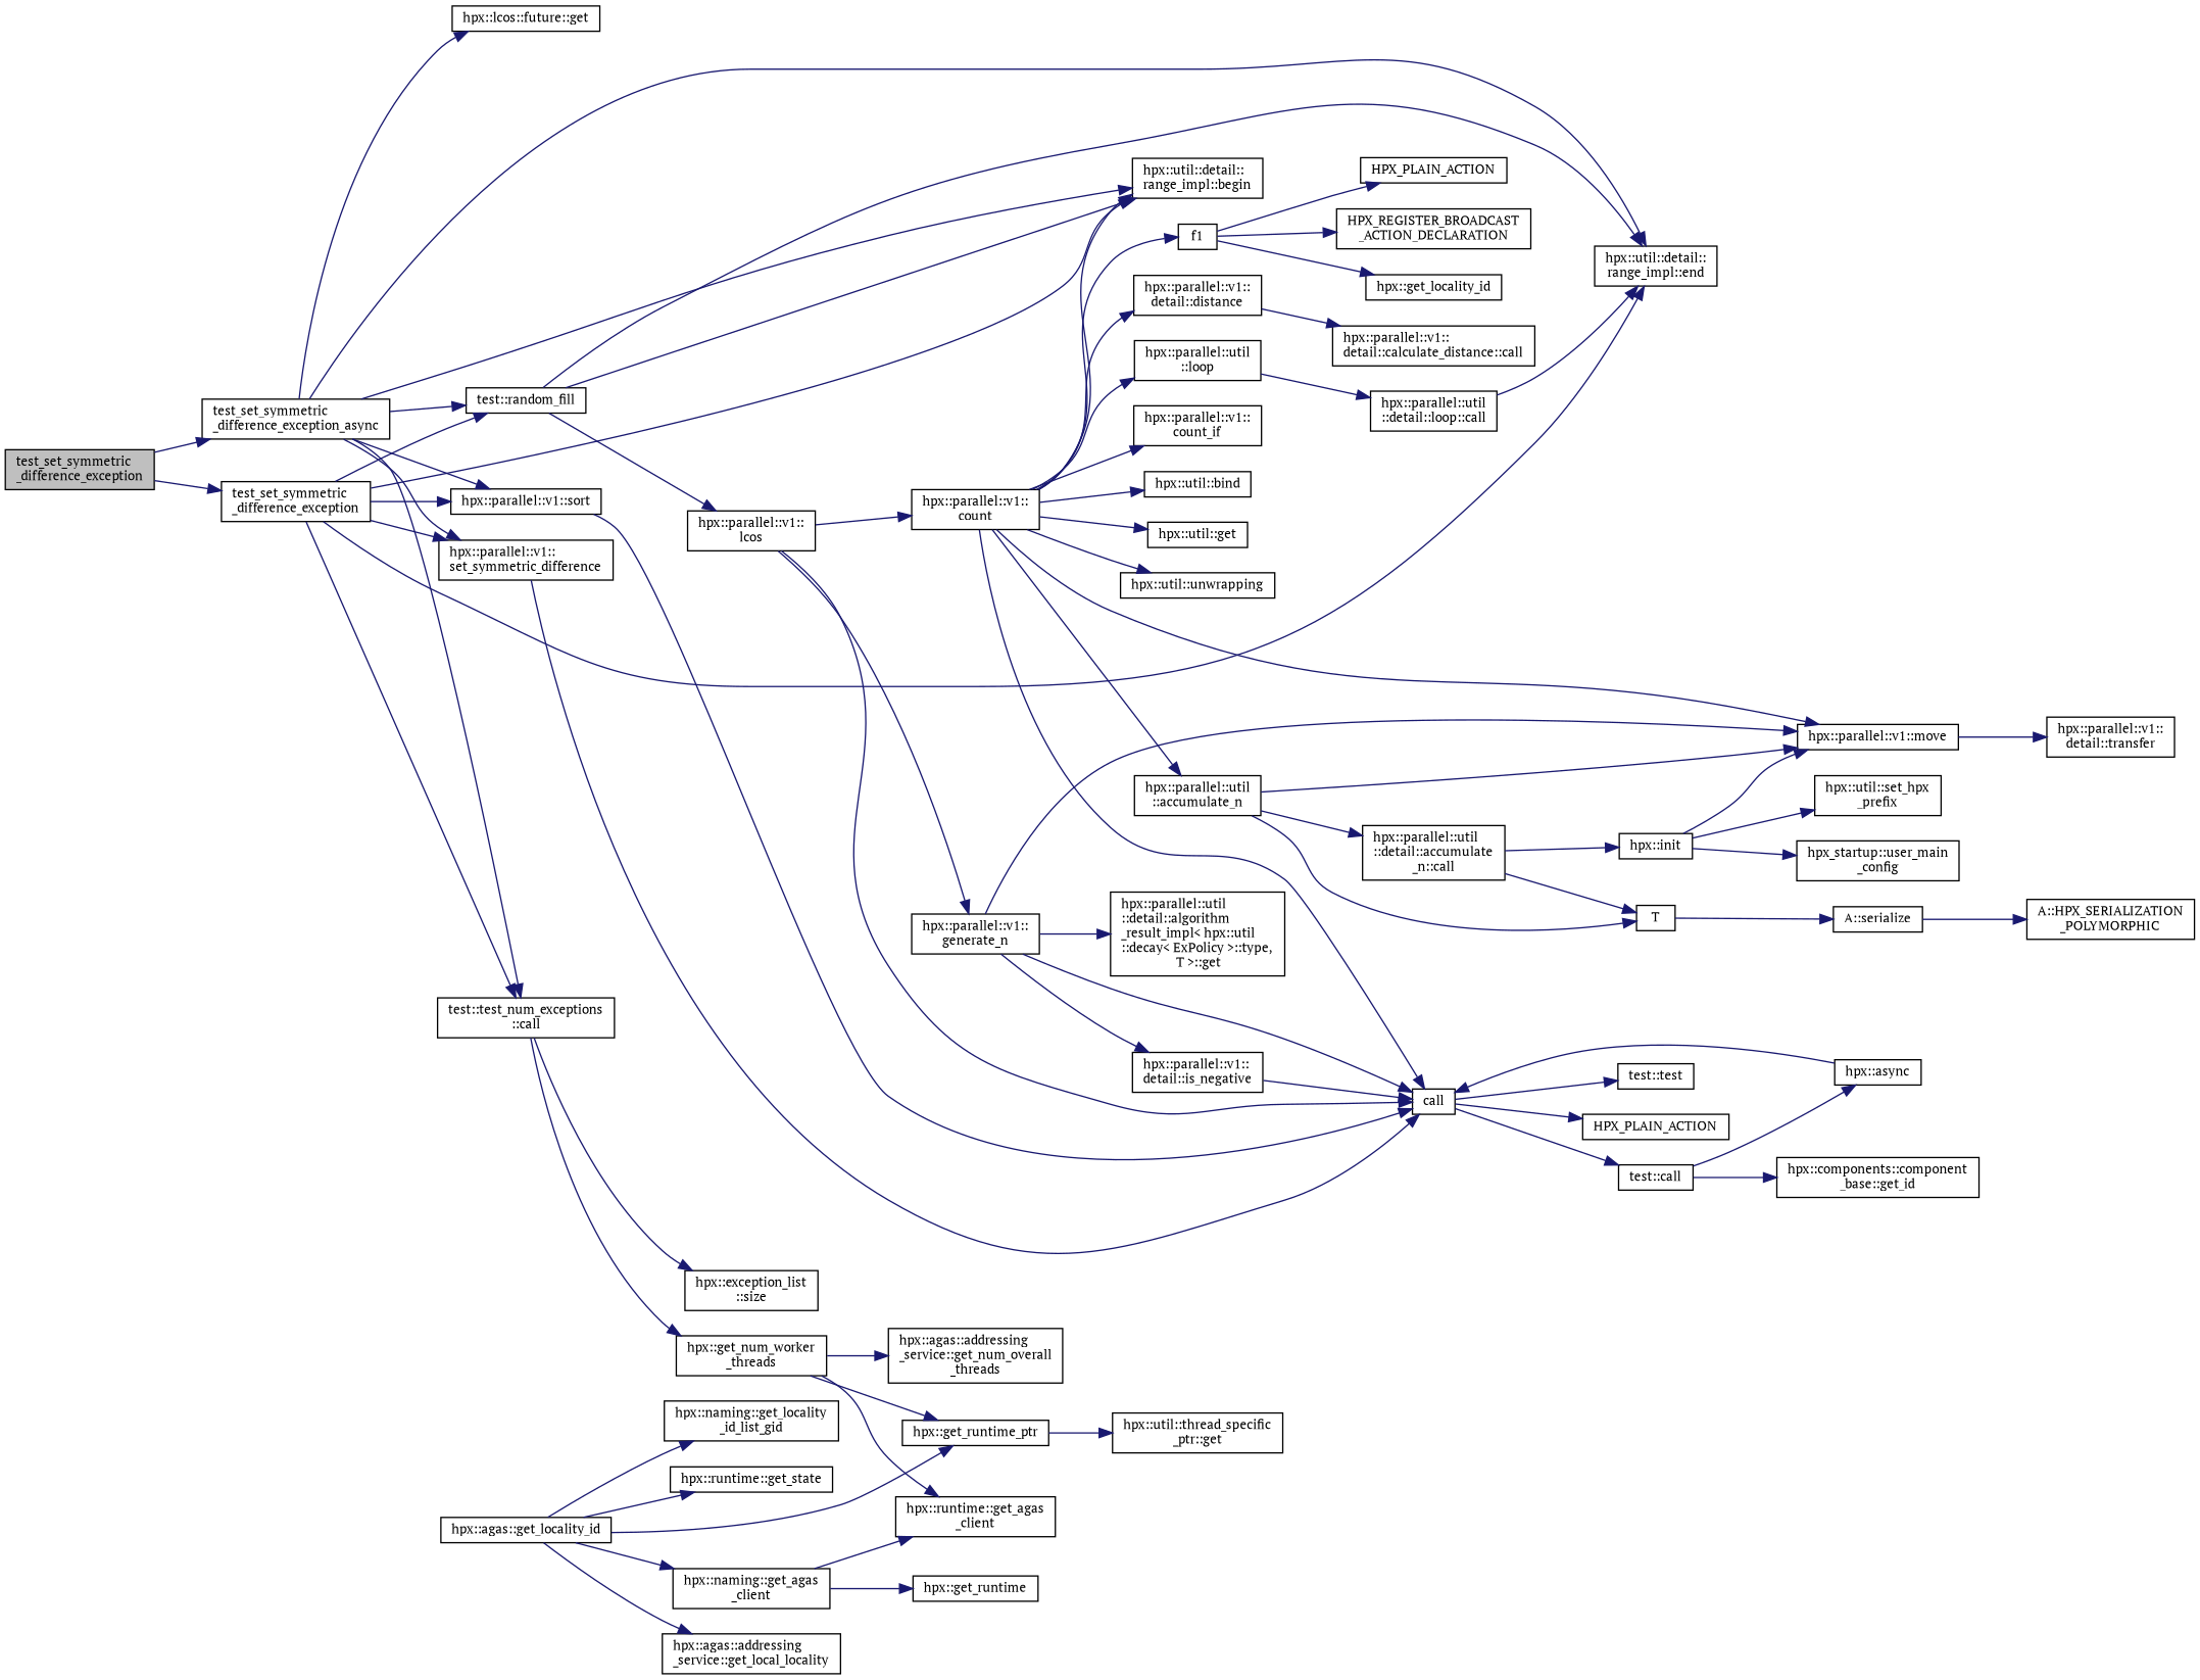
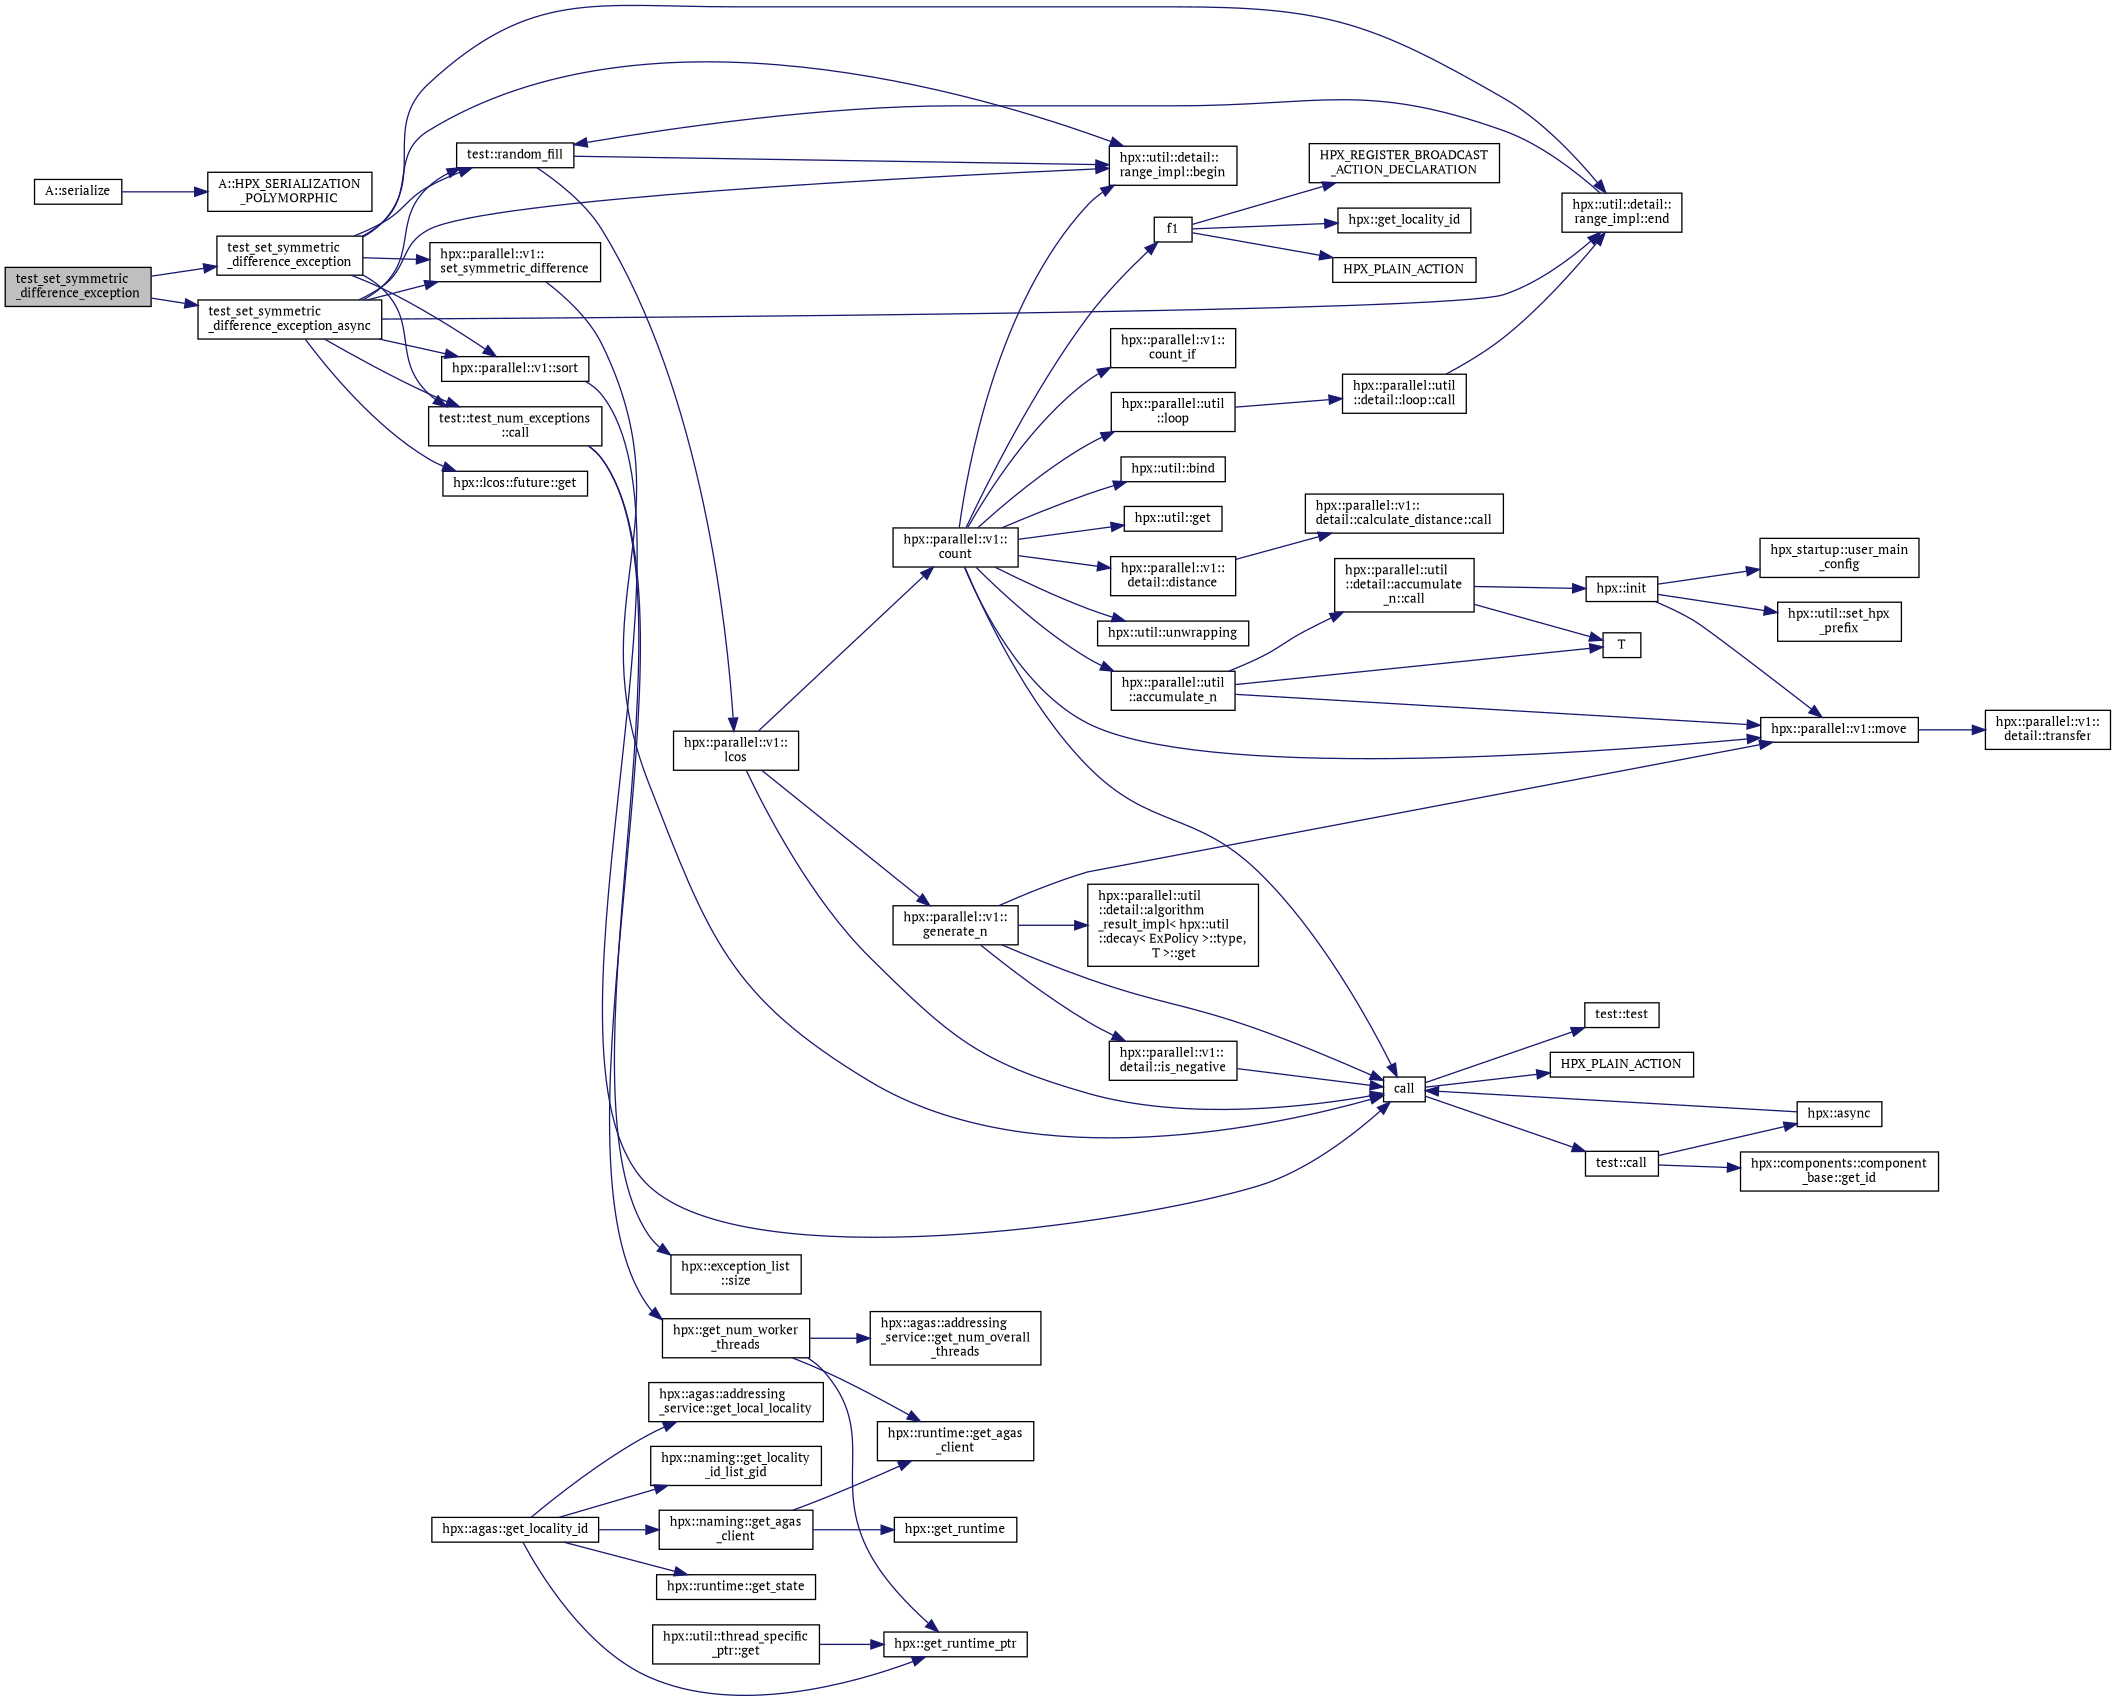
  digraph {
    fontname="PT Serif"
    rankdir=LR
    node [color=black fillcolor=white fontname="PT Serif" fontsize=10 shape=record style=filled]
    edge [color=midnightblue fontname="PT Serif" fontsize=10 labelfontname=Helvetica labelfontsize=10 style=solid]
    n1 [fillcolor=grey75 fontcolor=black height=0.2 label="test_set_symmetric\l_difference_exception" width=0.4]
    n2 [height=0.2 label="test_set_symmetric\l_difference_exception" width=0.4]
    n3 [height=0.2 label="test_set_symmetric\l_difference_exception_async" width=0.4]
    n4 [height=0.2 label="test::random_fill" width=0.4]
    n5 [height=0.2 label="hpx::util::detail::\lrange_impl::end" width=0.4]
    n6 [height=0.2 label="hpx::util::detail::\lrange_impl::begin" width=0.4]
    n7 [height=0.2 label="hpx::parallel::v1::sort" width=0.4]
    n8 [height=0.2 label="hpx::parallel::v1::\lset_symmetric_difference" width=0.4]
    n9 [height=0.2 label="test::test_num_exceptions\l::call" width=0.4]
    n10 [height=0.2 label="hpx::lcos::future::get" width=0.4]
    n11 [height=0.2 label="hpx::parallel::v1::\llcos" width=0.4]
    n12 [height=0.2 label=call width=0.4]
    n13 [height=0.2 label="hpx::exception_list\l::size" width=0.4]
    n14 [height=0.2 label="hpx::get_num_worker\l_threads" width=0.4]
    n15 [height=0.2 label="hpx::parallel::v1::\lgenerate_n" width=0.4]
    n16 [height=0.2 label="hpx::parallel::v1::\lcount" width=0.4]
    n17 [height=0.2 label="hpx::parallel::v1::\ldetail::is_negative" width=0.4]
    n18 [height=0.2 label="hpx::parallel::util\l::detail::algorithm\l_result_impl\< hpx::util\l::decay\< ExPolicy \>::type,\l T \>::get" width=0.4]
    n19 [height=0.2 label="hpx::parallel::v1::move" width=0.4]
    n20 [height=0.2 label="test::test" width=0.4]
    n21 [height=0.2 label=HPX_PLAIN_ACTION width=0.4]
    n22 [height=0.2 label="test::call" width=0.4]
    n23 [height=0.2 label="hpx::parallel::v1::\lcount_if" width=0.4]
    n24 [height=0.2 label=f1 width=0.4]
    n25 [height=0.2 label="hpx::parallel::util\l::loop" width=0.4]
    n26 [height=0.2 label="hpx::util::bind" width=0.4]
    n27 [height=0.2 label="hpx::util::get" width=0.4]
    n28 [height=0.2 label="hpx::parallel::v1::\ldetail::distance" width=0.4]
    n29 [height=0.2 label="hpx::util::unwrapping" width=0.4]
    n30 [height=0.2 label="hpx::parallel::util\l::accumulate_n" width=0.4]
    n31 [height=0.2 label="hpx::parallel::v1::\ldetail::transfer" width=0.4]
    n32 [height=0.2 label="hpx::async" width=0.4]
    n33 [height=0.2 label="hpx::components::component\l_base::get_id" width=0.4]
    n34 [height=0.2 label="hpx::get_locality_id" width=0.4]
    n35 [height=0.2 label=HPX_PLAIN_ACTION width=0.4]
    n36 [height=0.2 label="HPX_REGISTER_BROADCAST\l_ACTION_DECLARATION" width=0.4]
    n37 [height=0.2 label="hpx::parallel::util\l::detail::loop::call" width=0.4]
    n38 [height=0.2 label="hpx::parallel::v1::\ldetail::calculate_distance::call" width=0.4]
    n39 [height=0.2 label="hpx::parallel::util\l::detail::accumulate\l_n::call" width=0.4]
    n40 [height=0.2 label=T width=0.4]
    n41 [height=0.2 label="hpx::agas::get_locality_id" width=0.4]
    n42 [height=0.2 label="hpx::get_runtime_ptr" width=0.4]
    n43 [height=0.2 label="hpx::runtime::get_state" width=0.4]
    n44 [height=0.2 label="hpx::naming::get_agas\l_client" width=0.4]
    n45 [height=0.2 label="hpx::agas::addressing\l_service::get_local_locality" width=0.4]
    n46 [height=0.2 label="hpx::naming::get_locality\l_id_list_gid" width=0.4]
    n47 [height=0.2 label="hpx::util::thread_specific\l_ptr::get" width=0.4]
    n48 [height=0.2 label="hpx::get_runtime" width=0.4]
    n49 [height=0.2 label="hpx::runtime::get_agas\l_client" width=0.4]
    n50 [height=0.2 label="hpx::init" width=0.4]
    n51 [height=0.2 label="A::serialize" width=0.4]
    n52 [height=0.2 label="hpx::util::set_hpx\l_prefix" width=0.4]
    n53 [height=0.2 label="hpx_startup::user_main\l_config" width=0.4]
    n54 [height=0.2 label="A::HPX_SERIALIZATION\l_POLYMORPHIC" width=0.4]
    n55 [height=0.2 label="hpx::agas::addressing\l_service::get_num_overall\l_threads" width=0.4]
    n1 -> n2
    n1 -> n3
    n2 -> n4
    n2 -> n5
    n2 -> n6
    n2 -> n7
    n2 -> n8
    n2 -> n9
    n3 -> n4
    n3 -> n5
    n3 -> n6
    n3 -> n7
    n3 -> n8
    n3 -> n9
    n3 -> n10
-   n4 -> n5
+   n5 -> n4
    n4 -> n6
    n4 -> n11
    n7 -> n12
    n8 -> n12
    n9 -> n13
    n9 -> n14
    n11 -> n12
    n11 -> n15
    n11 -> n16
    n12 -> n20
    n12 -> n21
    n12 -> n22
    n14 -> n42
    n14 -> n49
    n14 -> n55
    n15 -> n12
    n15 -> n17
    n15 -> n18
    n15 -> n19
    n16 -> n6
    n16 -> n12
    n16 -> n19
    n16 -> n23
    n16 -> n24
    n16 -> n25
    n16 -> n26
    n16 -> n27
    n16 -> n28
    n16 -> n29
    n16 -> n30
    n17 -> n12
    n19 -> n31
    n22 -> n32
    n22 -> n33
    n24 -> n34
    n24 -> n35
    n24 -> n36
    n25 -> n37
    n28 -> n38
    n30 -> n19
    n30 -> n39
    n30 -> n40
    n32 -> n12
    n37 -> n5
    n39 -> n40
    n39 -> n50
-   n40 -> n51
    n41 -> n42
    n41 -> n43
    n41 -> n44
    n41 -> n45
    n41 -> n46
-   n42 -> n47
+   n47 -> n42
    n44 -> n48
    n44 -> n49
    n50 -> n19
    n50 -> n52
    n50 -> n53
    n51 -> n54
  }
